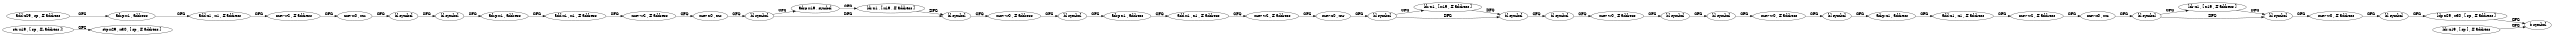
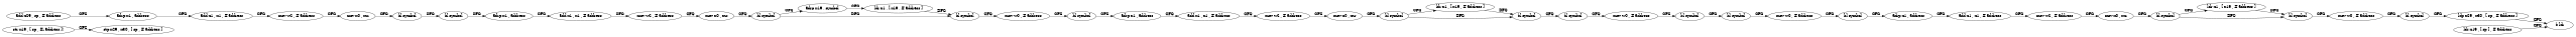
  digraph {
    rankdir=LR
    n1 [label="str x19 , [ sp , #- address ]!"]
    n2 [label="stp x29 , x30 , [ sp , # address ]"]
    n3 [label="add x29 , sp , # address"]
    n4 [label="adrp x1 , address"]
    n5 [label="add x1 , x1 , # address"]
    n6 [label="mov w2 , # address"]
    n7 [label="mov x0 , xzr"]
    n8 [label="bl symbol"]
    n9 [label="bl symbol"]
    n10 [label="adrp x1 , address"]
    n11 [label="add x1 , x1 , # address"]
    n12 [label="mov w2 , # address"]
    n13 [label="mov x0 , xzr"]
    n14 [label="bl symbol"]
    n15 [label="adrp x19 , symbol"]
    n16 [label="bl symbol"]
    n17 [label="ldr x1 , [ x19 , # address ]"]
    n18 [label="mov w0 , # address"]
    n19 [label="bl symbol"]
    n20 [label="adrp x1 , address"]
    n21 [label="add x1 , x1 , # address"]
    n22 [label="mov w2 , # address"]
    n23 [label="mov x0 , xzr"]
    n24 [label="bl symbol"]
    n25 [label="ldr x1 , [ x19 , # address ]"]
    n26 [label="bl symbol"]
    n27 [label="bl symbol"]
    n28 [label="mov w0 , # address"]
    n29 [label="bl symbol"]
    n30 [label="bl symbol"]
    n31 [label="mov w0 , # address"]
    n32 [label="bl symbol"]
    n33 [label="adrp x1 , address"]
    n34 [label="add x1 , x1 , # address"]
    n35 [label="mov w2 , # address"]
    n36 [label="mov x0 , xzr"]
    n37 [label="bl symbol"]
    n38 [label="ldr x1 , [ x19 , # address ]"]
    n39 [label="bl symbol"]
    n40 [label="mov w0 , # address"]
    n41 [label="bl symbol"]
    n42 [label="ldp x29 , x30 , [ sp , # address ]"]
-   n43 [label="b symbol"]
+   n43 [label="b ldr"]
    n44 [label="ldr x19 , [ sp ] , # address"]
    n1 -> n2 [label=CFG]
    n3 -> n4 [label=CFG]
    n4 -> n5 [label=CFG]
    n5 -> n6 [label=CFG]
    n6 -> n7 [label=CFG]
    n7 -> n8 [label=CFG]
    n8 -> n9 [label=CFG]
    n9 -> n10 [label=CFG]
    n10 -> n11 [label=CFG]
    n11 -> n12 [label=CFG]
    n12 -> n13 [label=CFG]
    n13 -> n14 [label=CFG]
    n14 -> n15 [label=CFG]
    n14 -> n16 [label=DFG]
    n15 -> n17 [label=CFG]
    n16 -> n18 [label=CFG]
    n17 -> n16 [label=DFG]
    n18 -> n19 [label=CFG]
    n19 -> n20 [label=CFG]
    n20 -> n21 [label=CFG]
    n21 -> n22 [label=CFG]
    n22 -> n23 [label=CFG]
    n23 -> n24 [label=CFG]
    n24 -> n25 [label=CFG]
    n24 -> n26 [label=DFG]
    n25 -> n26 [label=DFG]
    n26 -> n27 [label=CFG]
    n27 -> n28 [label=CFG]
    n28 -> n29 [label=CFG]
    n29 -> n30 [label=CFG]
    n30 -> n31 [label=CFG]
    n31 -> n32 [label=CFG]
    n32 -> n33 [label=CFG]
    n33 -> n34 [label=CFG]
    n34 -> n35 [label=CFG]
    n35 -> n36 [label=CFG]
    n36 -> n37 [label=CFG]
    n37 -> n38 [label=CFG]
    n37 -> n39 [label=DFG]
    n38 -> n39 [label=DFG]
    n39 -> n40 [label=CFG]
    n40 -> n41 [label=CFG]
    n41 -> n42 [label=CFG]
    n42 -> n43 [label=CFG]
    n44 -> n43 [label=CFG]
  }
